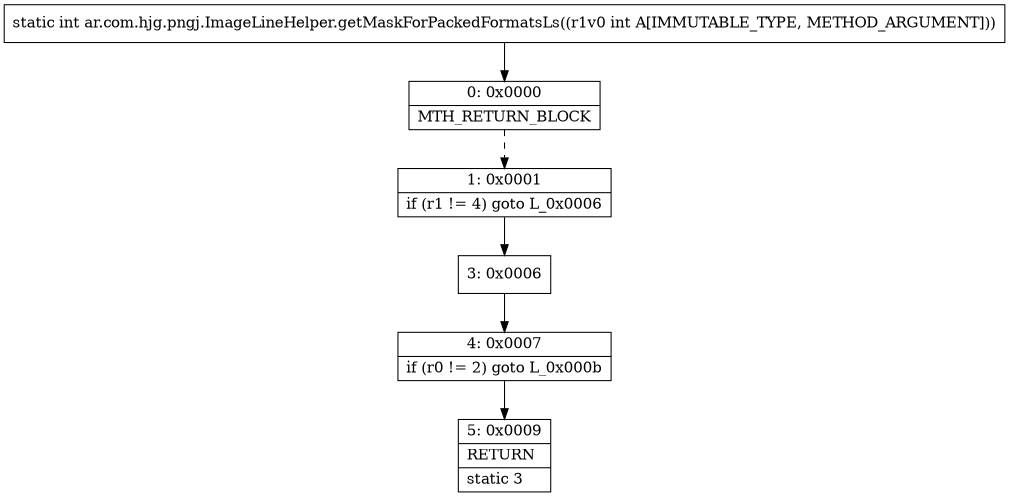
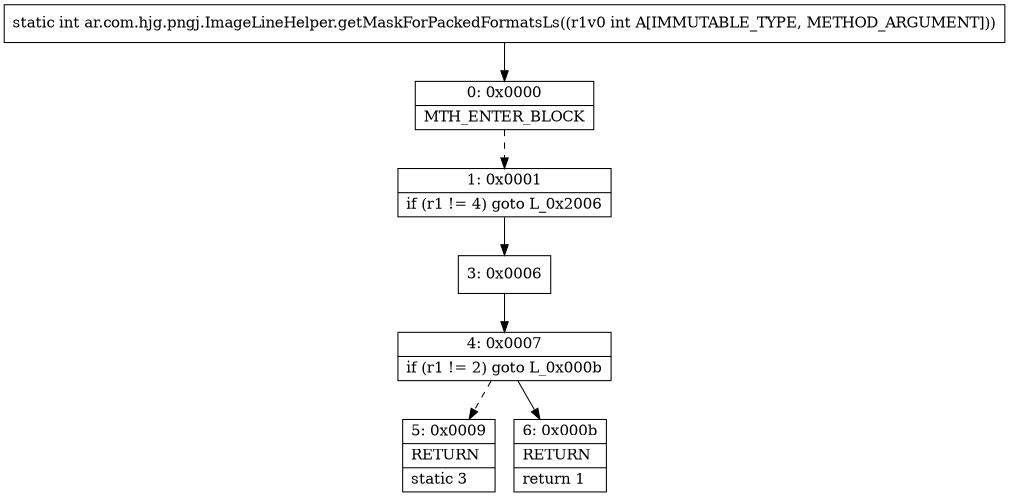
  digraph {
    node [shape=record]
-   n1 [label="{0\:\ 0x0000|MTH_RETURN_BLOCK\l}"]
-   n2 [label="{1\:\ 0x0001|if (r1 != 4) goto L_0x0006\l}"]
+   n1 [label="{0\:\ 0x0000|MTH_ENTER_BLOCK\l}"]
+   n2 [label="{1\:\ 0x0001|if (r1 != 4) goto L_0x2006\l}"]
    n3 [label="{3\:\ 0x0006}"]
-   n4 [label="{4\:\ 0x0007|if (r0 != 2) goto L_0x000b\l}"]
+   n4 [label="{4\:\ 0x0007|if (r1 != 2) goto L_0x000b\l}"]
    n5 [label="{5\:\ 0x0009|RETURN\l|static 3\l}"]
+   n6 [label="{6\:\ 0x000b|RETURN\l|return 1\l}"]
    n7 [label="{static int ar.com.hjg.pngj.ImageLineHelper.getMaskForPackedFormatsLs((r1v0 int A[IMMUTABLE_TYPE, METHOD_ARGUMENT])) }"]
    n1 -> n2 [style=dashed]
    n2 -> n3
    n3 -> n4
-   n4 -> n5 [style=solid]
+   n4 -> n5 [style=dashed]
+   n4 -> n6
    n7 -> n1
  }
